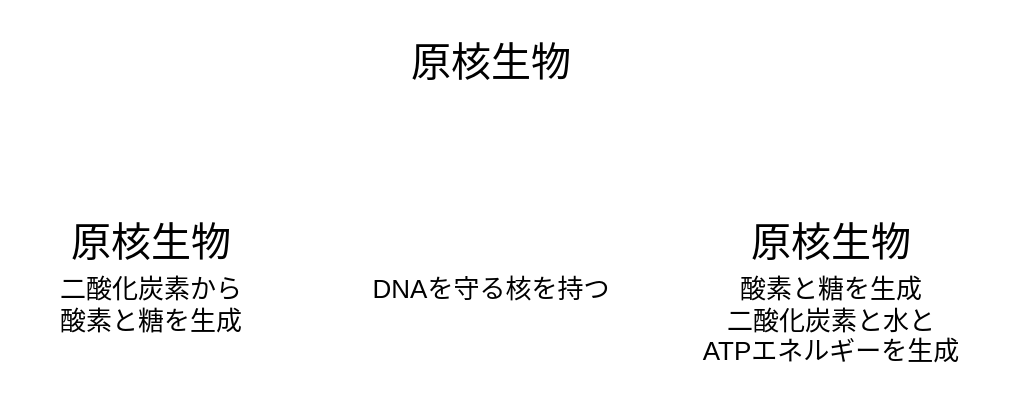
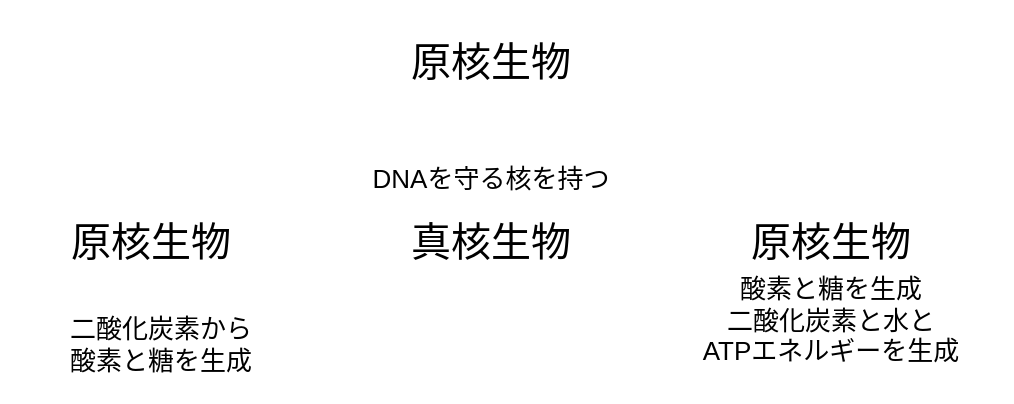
  <mxCell id="0" />
  <mxCell id="1" parent="0" />
  <mxCell id="2" value="&lt;font style=&quot;font-size: 20px&quot;&gt;原核生物&lt;/font&gt;" style="text;html=1;align=center;verticalAlign=middle;resizable=0;points=[];autosize=1;" vertex="1" parent="1"><mxGeometry x="195" y="20" width="100" height="20" as="geometry" /></mxCell>
  <mxCell id="3" value="&lt;font style=&quot;font-size: 20px&quot;&gt;原核生物&lt;/font&gt;" style="text;html=1;align=center;verticalAlign=middle;resizable=0;points=[];autosize=1;" vertex="1" parent="1"><mxGeometry x="25" y="110" width="100" height="20" as="geometry" /></mxCell>
- <mxCell id="4" value="&lt;span style=&quot;font-family: &amp;#34;arial&amp;#34; ; font-size: 13px&quot;&gt;二酸化炭素から&lt;br&gt;酸素と糖を生成&lt;/span&gt;" style="text;html=1;align=center;verticalAlign=top;resizable=0;points=[];autosize=1;" vertex="1" parent="1"><mxGeometry x="20" y="130" width="110" height="30" as="geometry" /></mxCell>
- <mxCell id="6" value="&lt;span style=&quot;font-family: &amp;#34;arial&amp;#34; ; font-size: 13px&quot;&gt;DNAを守る核を持つ&lt;/span&gt;" style="text;html=1;align=center;verticalAlign=top;resizable=0;points=[];autosize=1;" vertex="1" parent="1"><mxGeometry x="180" y="130" width="130" height="20" as="geometry" /></mxCell>
+ <mxCell id="4" value="&lt;span style=&quot;font-family: &amp;#34;arial&amp;#34; ; font-size: 13px&quot;&gt;二酸化炭素から&lt;br&gt;酸素と糖を生成&lt;/span&gt;" style="text;html=1;align=center;verticalAlign=top;resizable=0;points=[];autosize=1;" vertex="1" parent="1"><mxGeometry x="25" y="150" width="110" height="30" as="geometry" /></mxCell>
+ <mxCell id="5" value="&lt;font style=&quot;font-size: 20px&quot;&gt;真核生物&lt;/font&gt;" style="text;html=1;align=center;verticalAlign=middle;resizable=0;points=[];autosize=1;" vertex="1" parent="1"><mxGeometry x="195" y="110" width="100" height="20" as="geometry" /></mxCell>
+ <mxCell id="6" value="&lt;span style=&quot;font-family: &amp;#34;arial&amp;#34; ; font-size: 13px&quot;&gt;DNAを守る核を持つ&lt;/span&gt;" style="text;html=1;align=center;verticalAlign=top;resizable=0;points=[];autosize=1;" vertex="1" parent="1"><mxGeometry x="180" y="75" width="130" height="20" as="geometry" /></mxCell>
  <mxCell id="7" value="&lt;font style=&quot;font-size: 20px&quot;&gt;原核生物&lt;/font&gt;" style="text;html=1;align=center;verticalAlign=middle;resizable=0;points=[];autosize=1;" vertex="1" parent="1"><mxGeometry x="365" y="110" width="100" height="20" as="geometry" /></mxCell>
  <mxCell id="8" value="&lt;font face=&quot;arial&quot;&gt;&lt;span style=&quot;font-size: 13px&quot;&gt;酸素と糖を生成&lt;br&gt;二酸化炭素と水と&lt;br&gt;ATPエネルギーを生成&lt;br&gt;&lt;/span&gt;&lt;/font&gt;" style="text;html=1;align=center;verticalAlign=top;resizable=0;points=[];autosize=1;" vertex="1" parent="1"><mxGeometry x="345" y="130" width="140" height="50" as="geometry" /></mxCell>
